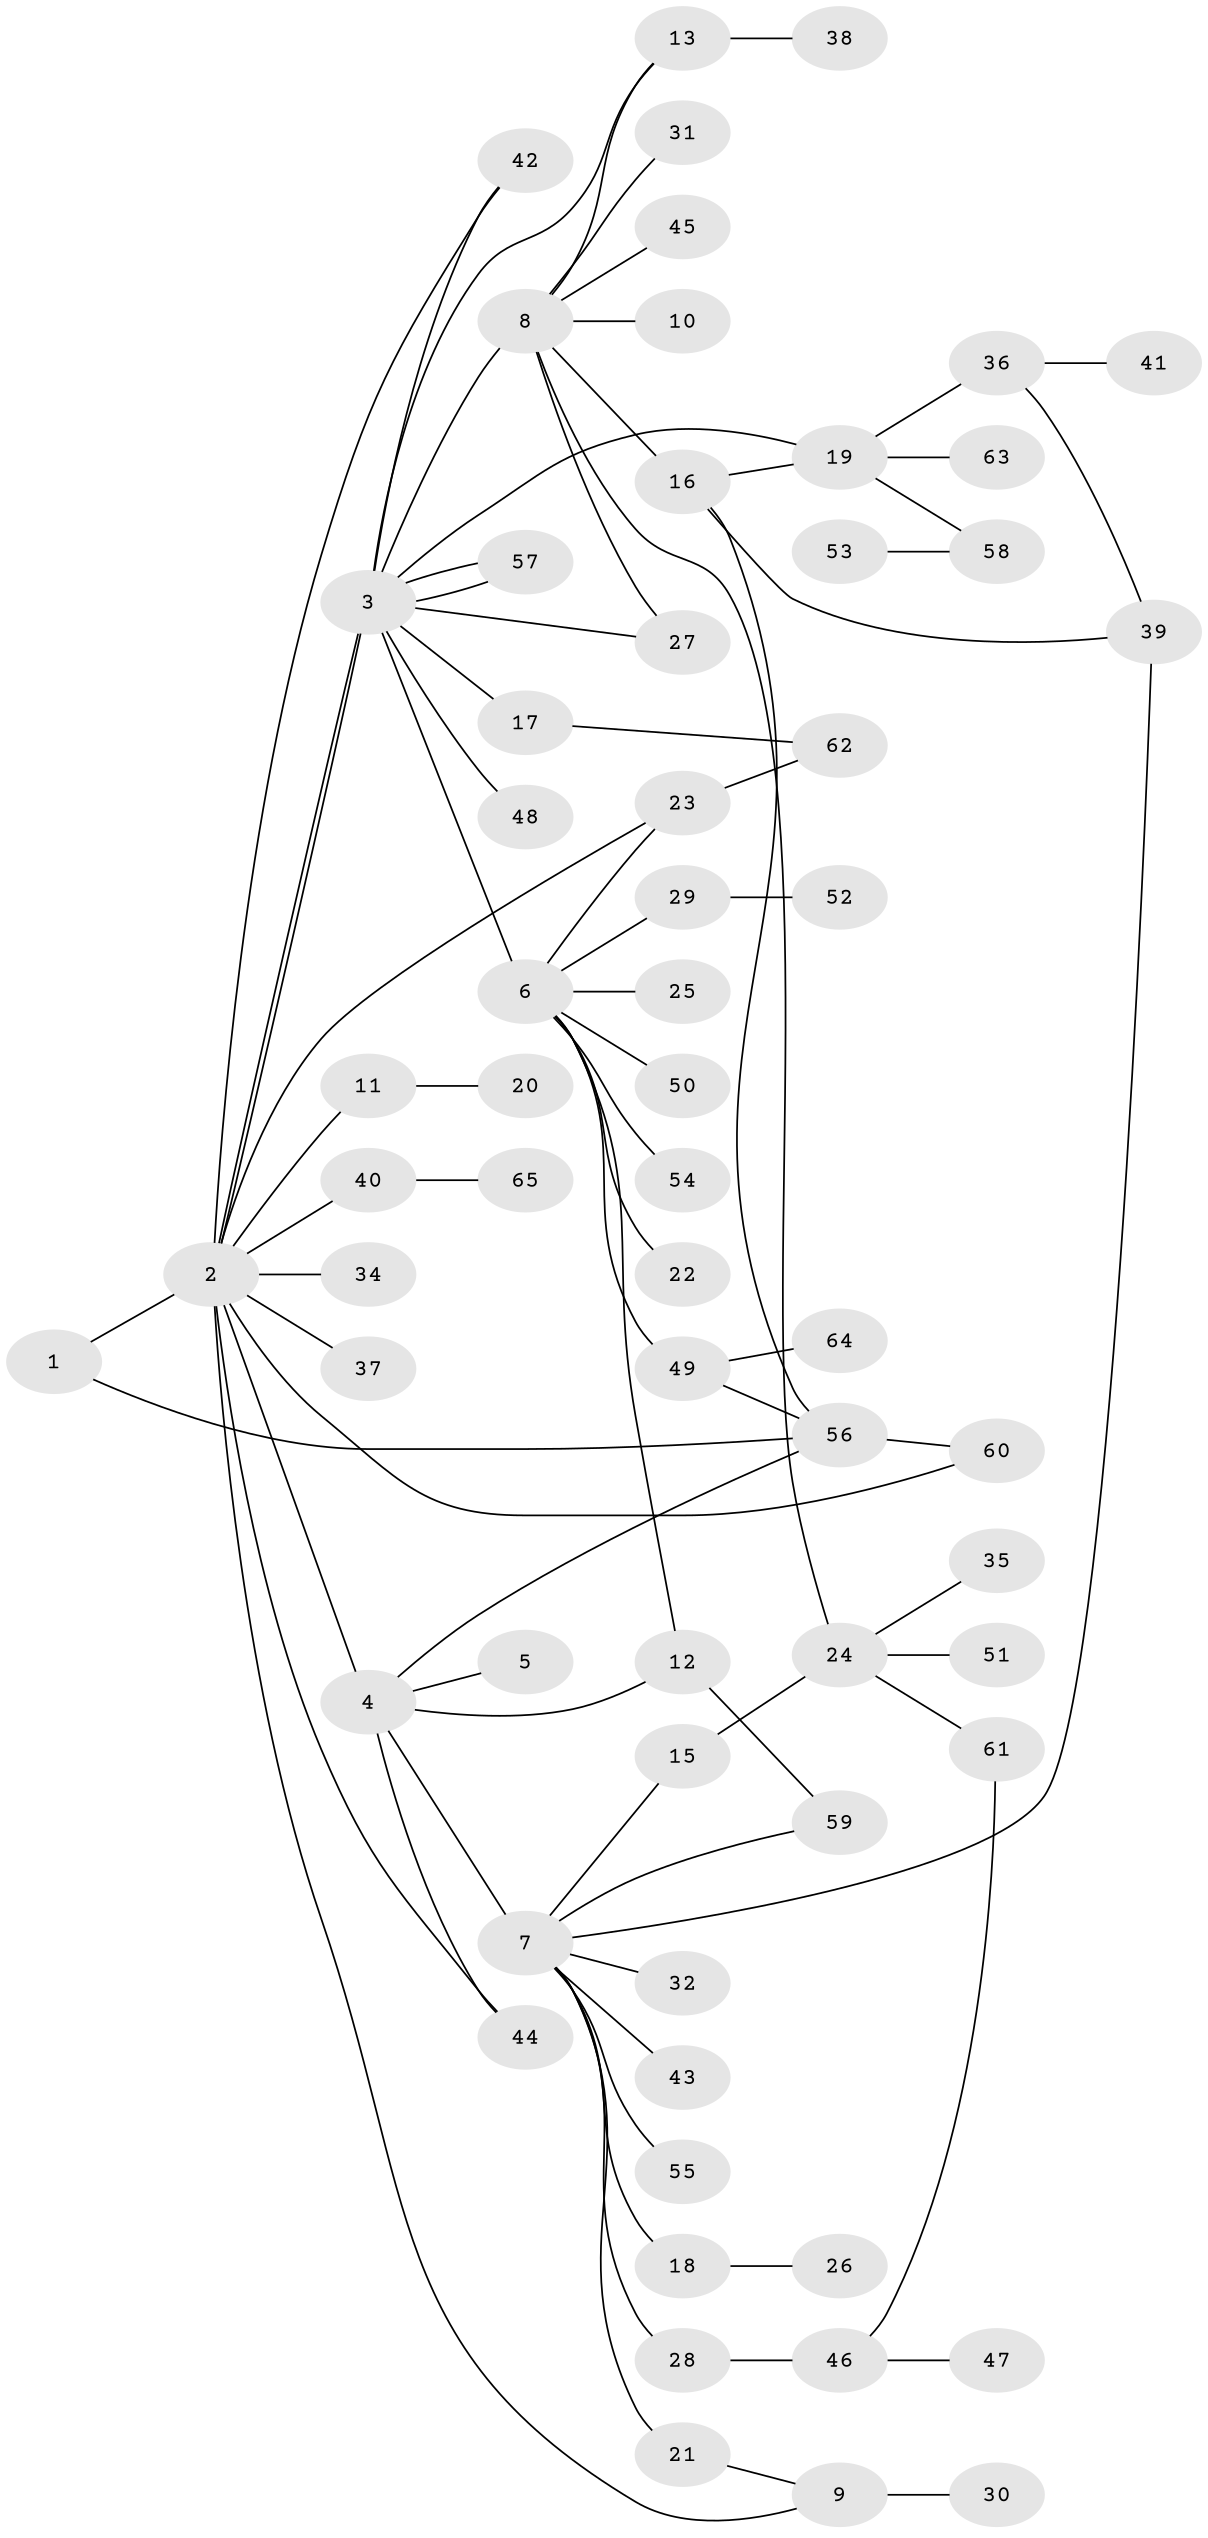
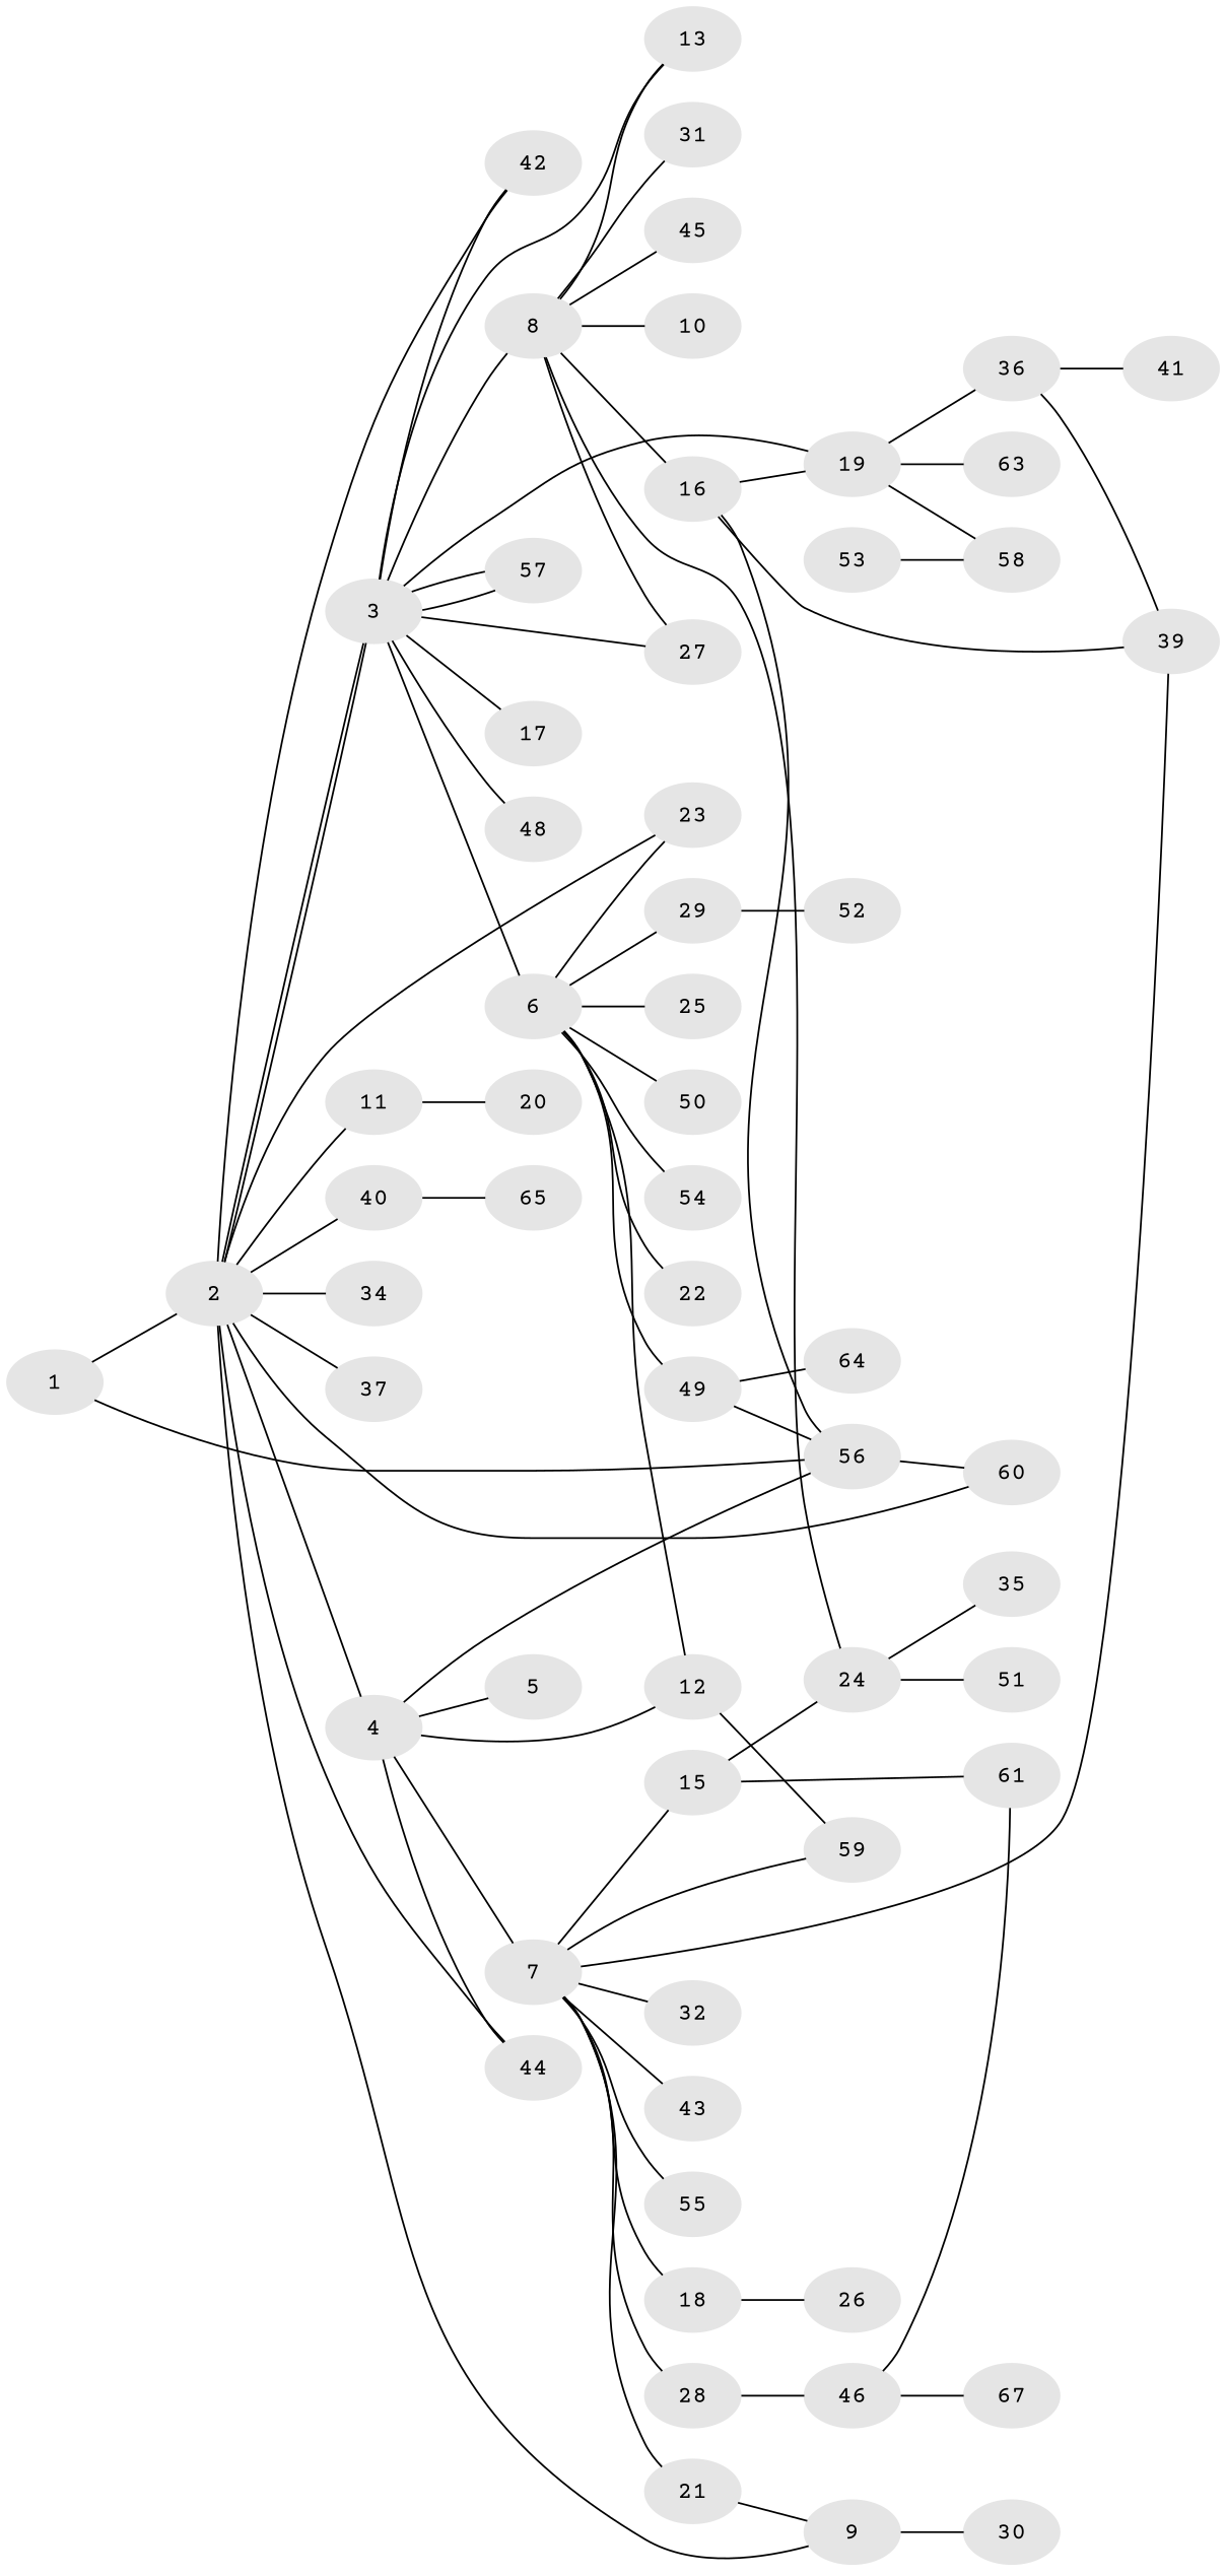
  graph {
    fontname="Courier Prime"
    rankdir=LR
    node [color=gray90 fontname="Courier Prime" style=filled]
    edge [fontname="Courier Prime"]
    1
    2
    56
    3
    4
    9
    11
    23
    34
    37
    40
    42
    44
    60
    6
    8
    13
    17
    19
    27
    48
    57
    5
    7
    12
    30
    20
-   62
    65
    22
    25
    29
    49
    50
    54
    10
    16
    24
    31
    45
-   38
    36
    58
    63
    15
    18
    21
    28
    32
    39
    43
    55
    59
    53
    52
    64
    26
    46
    35
    51
    61
    41
-   47
+   47 [label=67]
    1 -- 2
    1 -- 56
    2 -- 3
    2 -- 3
    2 -- 4
    2 -- 9
    2 -- 11
    2 -- 23
    2 -- 34
    2 -- 37
    2 -- 40
    2 -- 42
    2 -- 44
    2 -- 60
    56 -- 60
    3 -- 42
    3 -- 6
    3 -- 8
    3 -- 13
    3 -- 17
    3 -- 19
    3 -- 27
    3 -- 48
    3 -- 57
    3 -- 57
    4 -- 56
    4 -- 44
    4 -- 5
    4 -- 7
    4 -- 12
    9 -- 30
    11 -- 20
-   23 -- 62
    40 -- 65
    6 -- 23
    6 -- 12
    6 -- 22
    6 -- 25
    6 -- 29
    6 -- 49
    6 -- 50
    6 -- 54
    8 -- 13
    8 -- 27
    8 -- 10
    8 -- 16
    8 -- 24
    8 -- 31
    8 -- 45
-   13 -- 38
-   17 -- 62
    19 -- 36
    19 -- 58
    19 -- 63
    7 -- 15
    7 -- 18
    7 -- 21
    7 -- 28
    7 -- 32
    7 -- 39
    7 -- 43
    7 -- 55
    7 -- 59
    12 -- 59
    29 -- 52
    49 -- 56
    49 -- 64
    16 -- 56
    16 -- 19
    16 -- 39
    24 -- 35
    24 -- 51
-   24 -- 61
+   15 -- 61
    36 -- 39
    36 -- 41
    15 -- 24
    18 -- 26
    21 -- 9
    28 -- 46
    53 -- 58
    46 -- 61
    46 -- 47
  }
